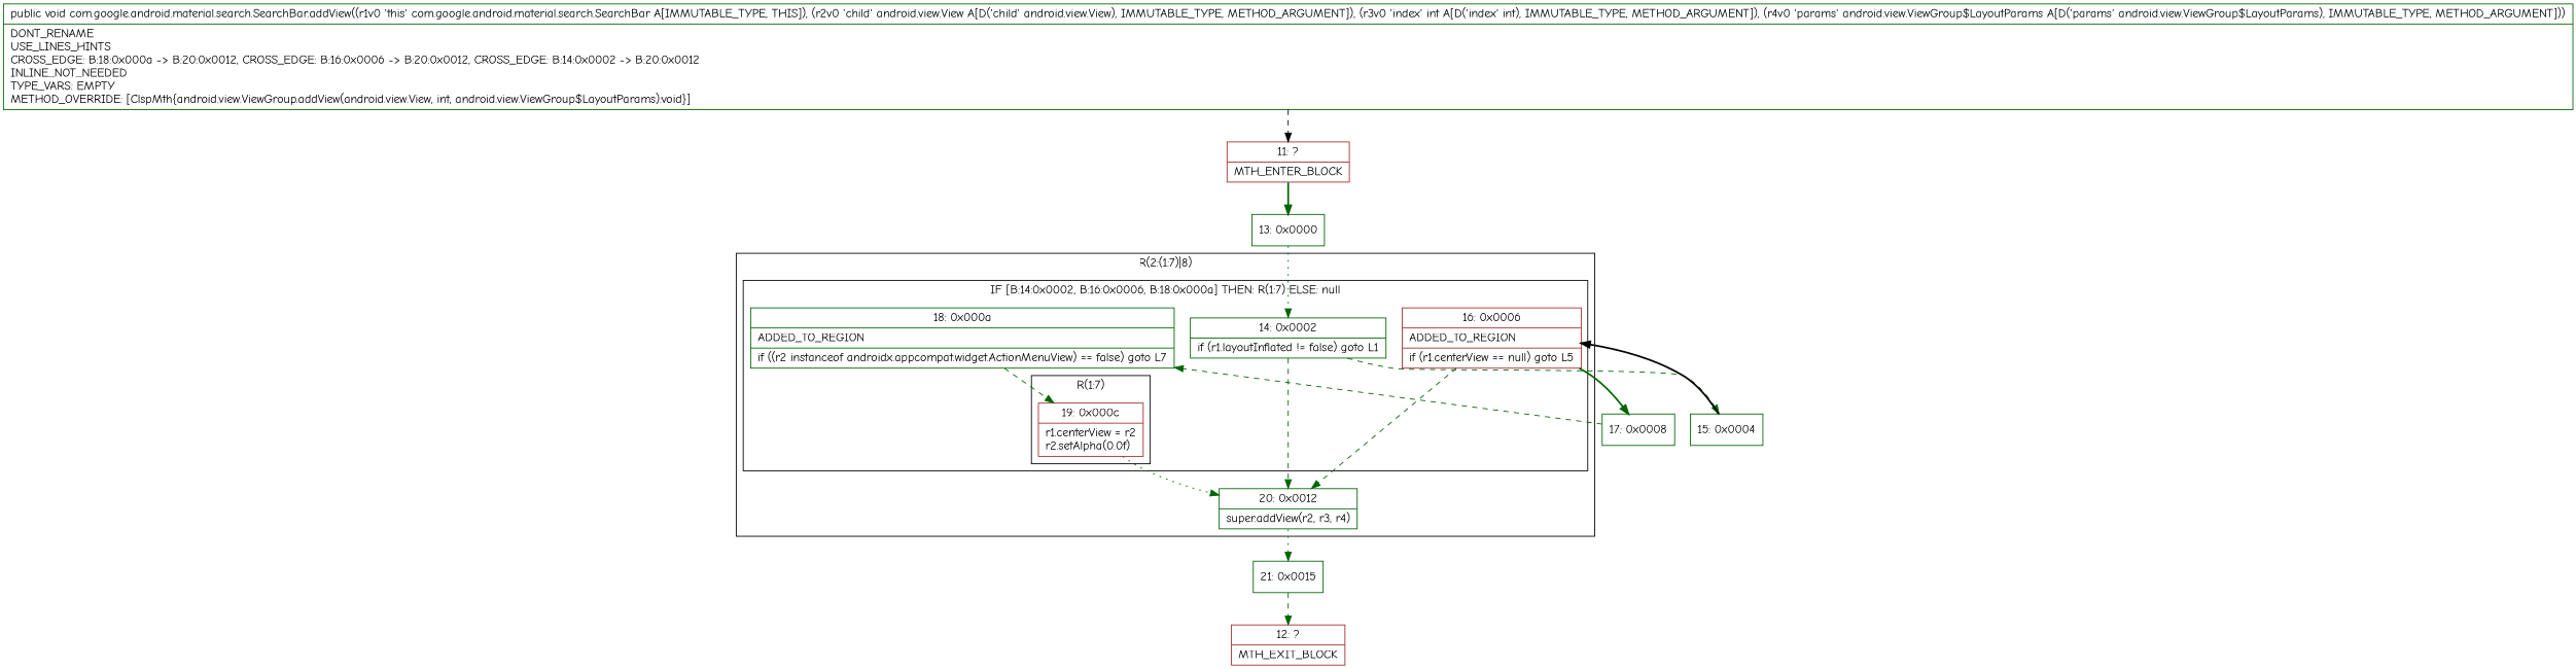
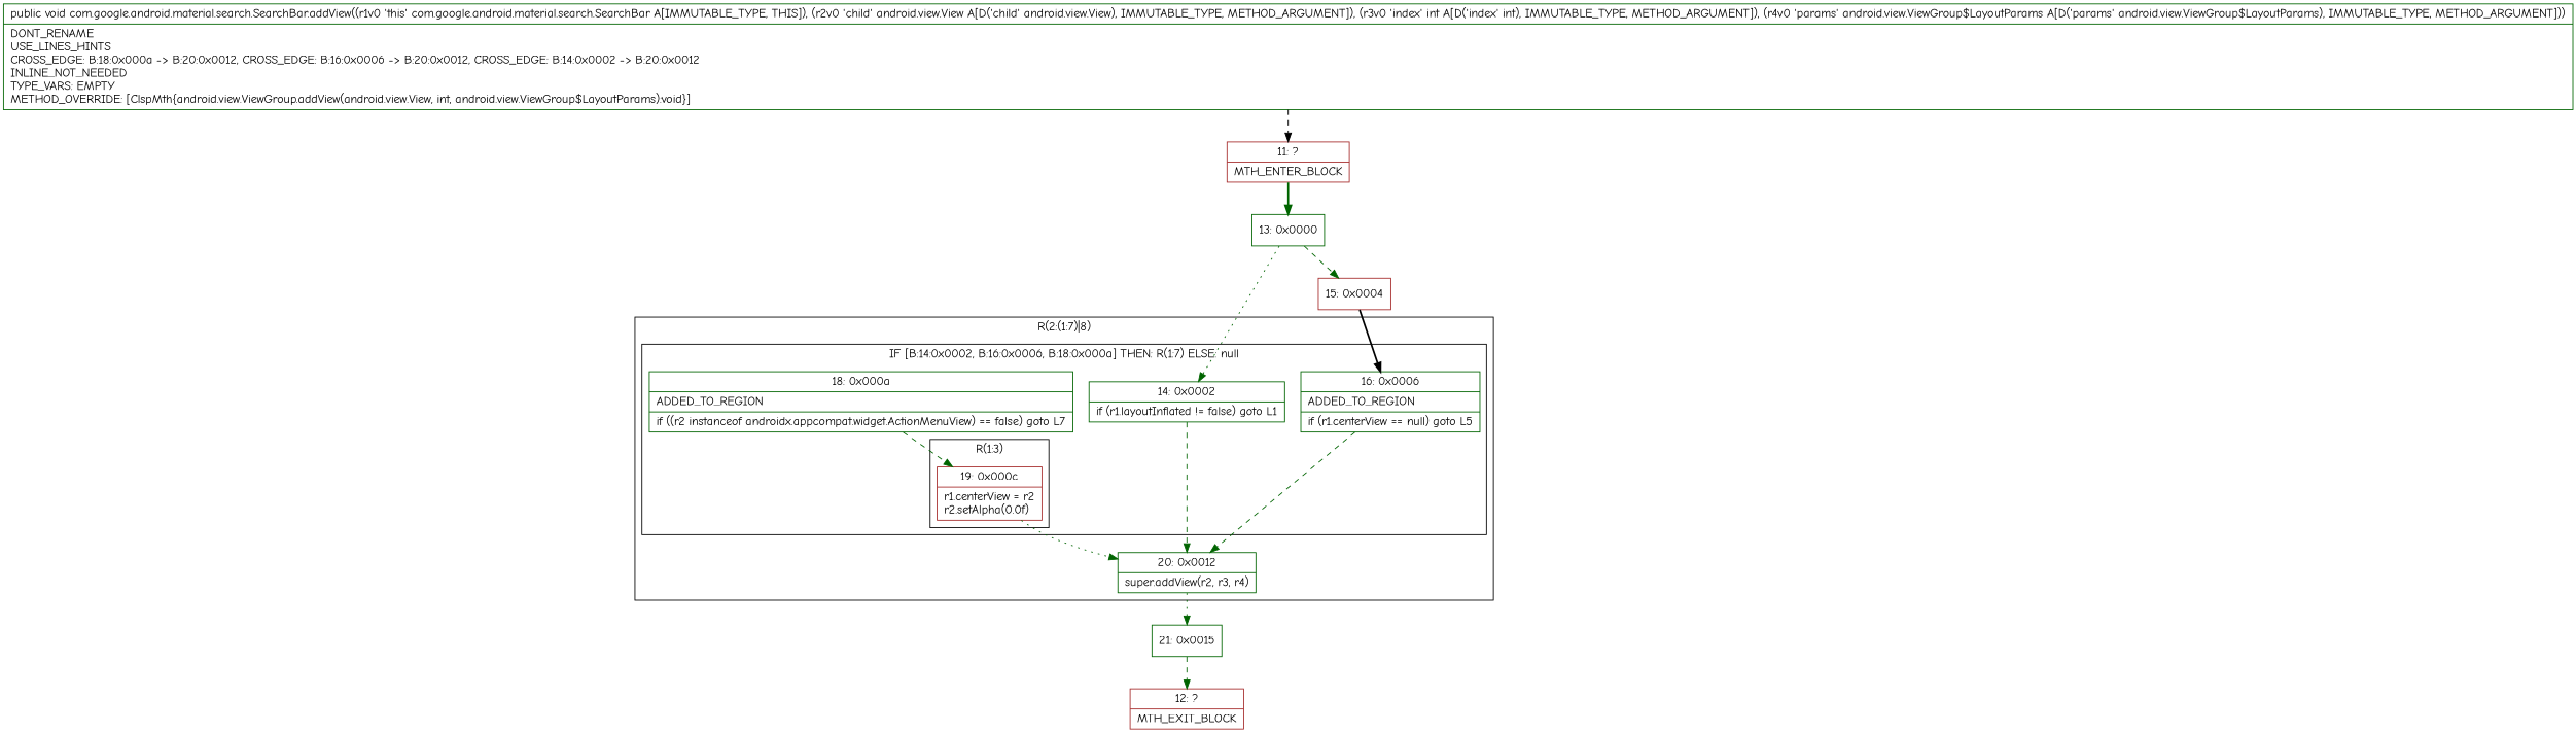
  digraph {
    fontname="Comic Neue"
    node [color=darkgreen fontname="Comic Neue" shape=record]
    edge [color=darkgreen fontname="Comic Neue" style=dashed]
    n1 [color=brown label="{19\:\ 0x000c|r1.centerView = r2\lr2.setAlpha(0.0f)\l}"]
    n2 [label="{14\:\ 0x0002|if (r1.layoutInflated != false) goto L1\l}"]
-   n3 [color=brown label="{16\:\ 0x0006|ADDED_TO_REGION\l|if (r1.centerView == null) goto L5\l}"]
+   n3 [label="{16\:\ 0x0006|ADDED_TO_REGION\l|if (r1.centerView == null) goto L5\l}"]
    n4 [label="{18\:\ 0x000a|ADDED_TO_REGION\l|if ((r2 instanceof androidx.appcompat.widget.ActionMenuView) == false) goto L7\l}"]
    n5 [label="{20\:\ 0x0012|super.addView(r2, r3, r4)\l}"]
-   n6 [label="{15\:\ 0x0004}"]
-   n7 [label="{17\:\ 0x0008}"]
+   n6 [color=brown label="{15\:\ 0x0004}"]
    n8 [label="{21\:\ 0x0015}"]
    n9 [color=brown label="{12\:\ ?|MTH_EXIT_BLOCK\l}"]
    n10 [color=brown label="{11\:\ ?|MTH_ENTER_BLOCK\l}"]
    n11 [label="{13\:\ 0x0000}"]
    n12 [label="{public void com.google.android.material.search.SearchBar.addView((r1v0 'this' com.google.android.material.search.SearchBar A[IMMUTABLE_TYPE, THIS]), (r2v0 'child' android.view.View A[D('child' android.view.View), IMMUTABLE_TYPE, METHOD_ARGUMENT]), (r3v0 'index' int A[D('index' int), IMMUTABLE_TYPE, METHOD_ARGUMENT]), (r4v0 'params' android.view.ViewGroup$LayoutParams A[D('params' android.view.ViewGroup$LayoutParams), IMMUTABLE_TYPE, METHOD_ARGUMENT]))  | DONT_RENAME\lUSE_LINES_HINTS\lCROSS_EDGE: B:18:0x000a \-\> B:20:0x0012, CROSS_EDGE: B:16:0x0006 \-\> B:20:0x0012, CROSS_EDGE: B:14:0x0002 \-\> B:20:0x0012\lINLINE_NOT_NEEDED\lTYPE_VARS: EMPTY\lMETHOD_OVERRIDE: [ClspMth\{android.view.ViewGroup.addView(android.view.View, int, android.view.ViewGroup$LayoutParams):void\}]\l}"]
    subgraph cluster_1 {
      label="R(2:(1:7)|8)"
      n5
      subgraph cluster_2 {
        label="IF [B:14:0x0002, B:16:0x0006, B:18:0x000a] THEN: R(1:7) ELSE: null"
        n2
        n3
        n4
        subgraph cluster_3 {
-         label="R(1:7)"
+         label="R(1:3)"
          n1
        }
      }
    }
    n1 -> n5 [style=dotted]
    n2 -> n5
-   n2 -> n6
+   n11 -> n6
    n3 -> n5
-   n3 -> n7 [style=bold]
    n4 -> n1
    n5 -> n8 [style=dotted]
    n6 -> n3 [color=black style=bold]
-   n7 -> n4
    n8 -> n9
    n10 -> n11 [style=bold]
    n11 -> n2 [style=dotted]
    n12 -> n10 [color=black]
  }
